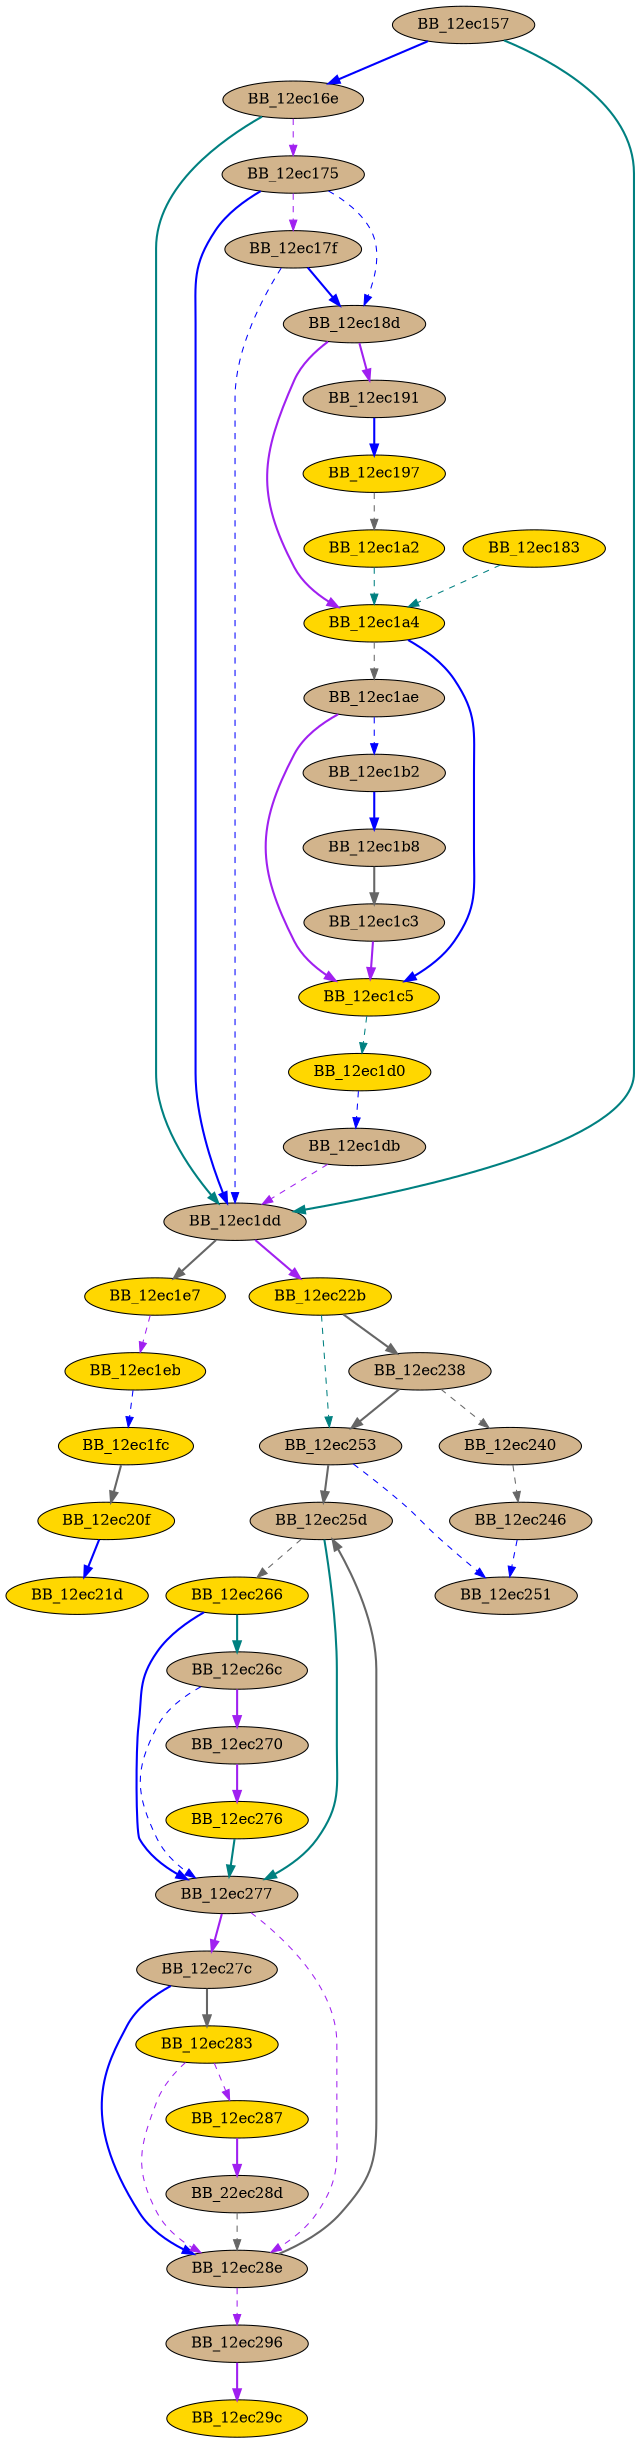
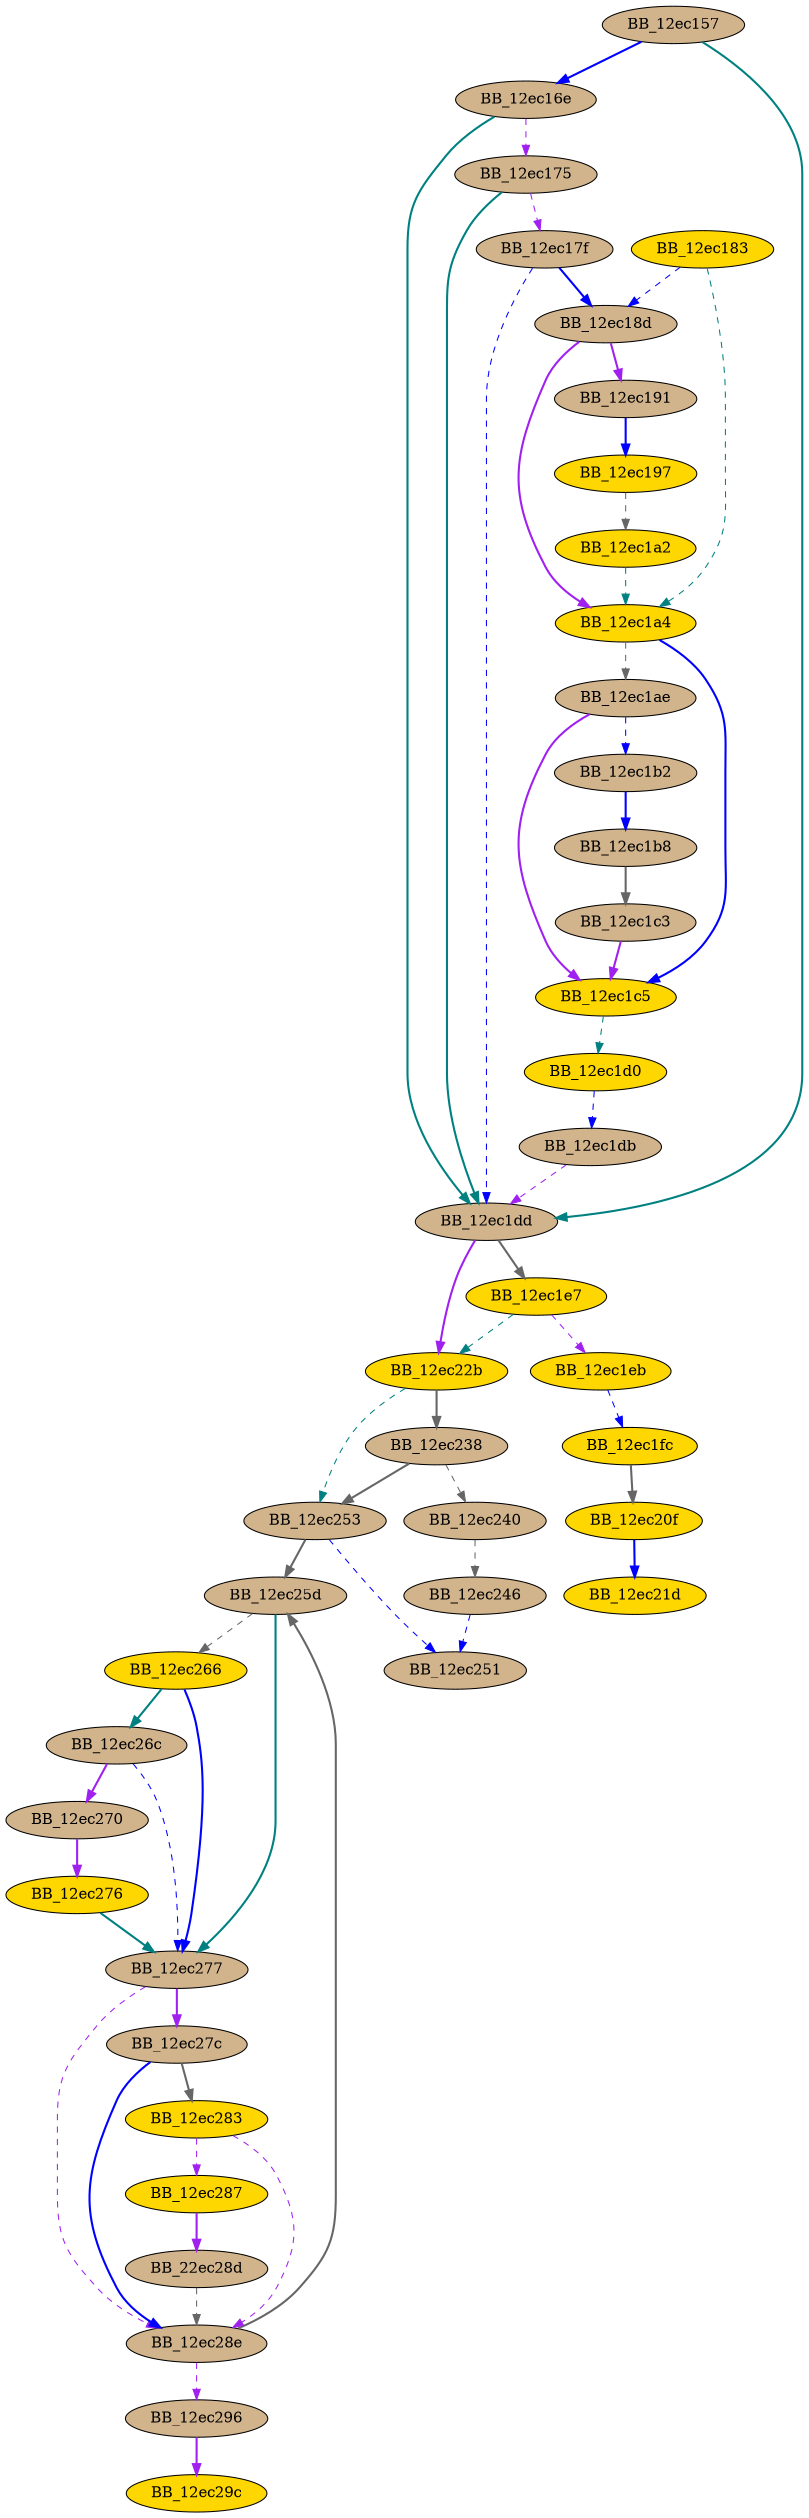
  digraph {
    node [fillcolor=tan style=filled]
    edge [color=purple style=bold]
    BB_12ec157
    BB_12ec16e
    BB_12ec1dd
    BB_12ec175
    BB_12ec1e7 [fillcolor=gold]
    BB_12ec22b [fillcolor=gold]
    BB_12ec17f
    BB_12ec1eb [fillcolor=gold]
    BB_12ec238
    BB_12ec253
    BB_12ec18d
    BB_12ec183 [fillcolor=gold]
    BB_12ec1a4 [fillcolor=gold]
    BB_12ec191
    BB_12ec1ae
    BB_12ec1c5 [fillcolor=gold]
    BB_12ec197 [fillcolor=gold]
    BB_12ec1b2
    BB_12ec1d0 [fillcolor=gold]
    BB_12ec1a2 [fillcolor=gold]
    BB_12ec1b8
    BB_12ec1db
    BB_12ec1c3
    BB_12ec1fc [fillcolor=gold]
    BB_12ec240
    BB_12ec25d
    BB_12ec251
    BB_12ec20f [fillcolor=gold]
    BB_12ec21d [fillcolor=gold]
    BB_12ec246
    BB_12ec266 [fillcolor=gold]
    BB_12ec277
    BB_12ec26c
    BB_12ec27c
    BB_12ec28e
    BB_12ec270
    BB_12ec283 [fillcolor=gold]
    BB_12ec296
    BB_12ec276 [fillcolor=gold]
    BB_12ec287 [fillcolor=gold]
    BB_12ec29c [fillcolor=gold]
    n42 [label=BB_22ec28d]
    BB_12ec157 -> BB_12ec16e [color=blue]
    BB_12ec157 -> BB_12ec1dd [color=teal]
    BB_12ec16e -> BB_12ec1dd [color=teal]
    BB_12ec16e -> BB_12ec175 [style=dashed]
    BB_12ec1dd -> BB_12ec1e7 [color=gray40]
    BB_12ec1dd -> BB_12ec22b
-   BB_12ec175 -> BB_12ec1dd [color=blue]
+   BB_12ec175 -> BB_12ec1dd [color=teal]
    BB_12ec175 -> BB_12ec17f [style=dashed]
+   BB_12ec1e7 -> BB_12ec22b [color=teal style=dashed]
    BB_12ec1e7 -> BB_12ec1eb [style=dashed]
    BB_12ec22b -> BB_12ec238 [color=gray40]
    BB_12ec22b -> BB_12ec253 [color=teal style=dashed]
    BB_12ec17f -> BB_12ec1dd [color=blue style=dashed]
    BB_12ec17f -> BB_12ec18d [color=blue]
    BB_12ec1eb -> BB_12ec1fc [color=blue style=dashed]
    BB_12ec238 -> BB_12ec253 [color=gray40]
    BB_12ec238 -> BB_12ec240 [color=gray40 style=dashed]
    BB_12ec253 -> BB_12ec25d [color=gray40]
    BB_12ec253 -> BB_12ec251 [color=blue style=dashed]
    BB_12ec18d -> BB_12ec1a4
    BB_12ec18d -> BB_12ec191
-   BB_12ec175 -> BB_12ec18d [color=blue style=dashed]
+   BB_12ec183 -> BB_12ec18d [color=blue style=dashed]
    BB_12ec183 -> BB_12ec1a4 [color=teal style=dashed]
    BB_12ec1a4 -> BB_12ec1ae [color=gray40 style=dashed]
    BB_12ec1a4 -> BB_12ec1c5 [color=blue]
    BB_12ec191 -> BB_12ec197 [color=blue]
    BB_12ec1ae -> BB_12ec1c5
    BB_12ec1ae -> BB_12ec1b2 [color=blue style=dashed]
    BB_12ec1c5 -> BB_12ec1d0 [color=teal style=dashed]
    BB_12ec197 -> BB_12ec1a2 [color=gray40 style=dashed]
    BB_12ec1b2 -> BB_12ec1b8 [color=blue]
    BB_12ec1d0 -> BB_12ec1db [color=blue style=dashed]
    BB_12ec1a2 -> BB_12ec1a4 [color=teal style=dashed]
    BB_12ec1b8 -> BB_12ec1c3 [color=gray40]
    BB_12ec1db -> BB_12ec1dd [style=dashed]
    BB_12ec1c3 -> BB_12ec1c5
    BB_12ec1fc -> BB_12ec20f [color=gray40]
    BB_12ec240 -> BB_12ec246 [color=gray40 style=dashed]
    BB_12ec25d -> BB_12ec266 [color=gray40 style=dashed]
    BB_12ec25d -> BB_12ec277 [color=teal]
    BB_12ec20f -> BB_12ec21d [color=blue]
    BB_12ec246 -> BB_12ec251 [color=blue style=dashed]
    BB_12ec266 -> BB_12ec277 [color=blue]
    BB_12ec266 -> BB_12ec26c [color=teal]
    BB_12ec277 -> BB_12ec27c
    BB_12ec277 -> BB_12ec28e [style=dashed]
    BB_12ec26c -> BB_12ec277 [color=blue style=dashed]
    BB_12ec26c -> BB_12ec270
    BB_12ec27c -> BB_12ec28e [color=blue]
    BB_12ec27c -> BB_12ec283 [color=gray40]
    BB_12ec28e -> BB_12ec25d [color=gray40]
    BB_12ec28e -> BB_12ec296 [style=dashed]
    BB_12ec270 -> BB_12ec276
    BB_12ec283 -> BB_12ec28e [style=dashed]
    BB_12ec283 -> BB_12ec287 [style=dashed]
    BB_12ec296 -> BB_12ec29c
    BB_12ec276 -> BB_12ec277 [color=teal]
    BB_12ec287 -> n42
    n42 -> BB_12ec28e [color=gray40 style=dashed]
  }
